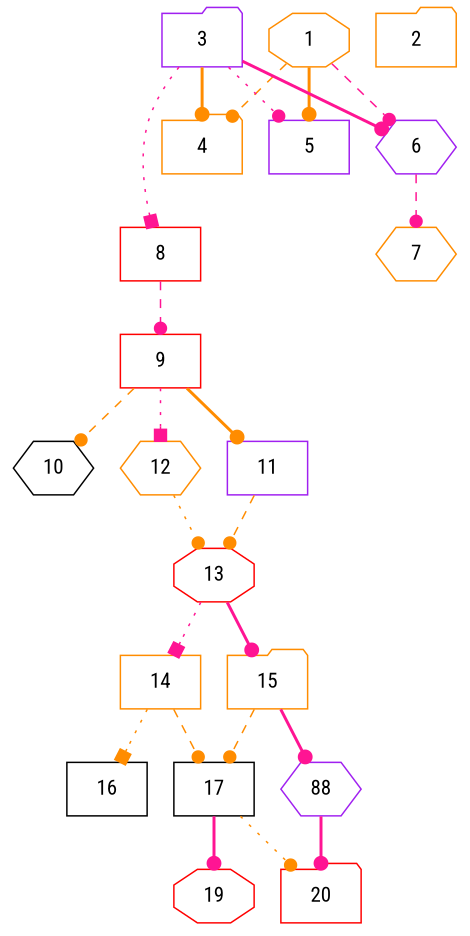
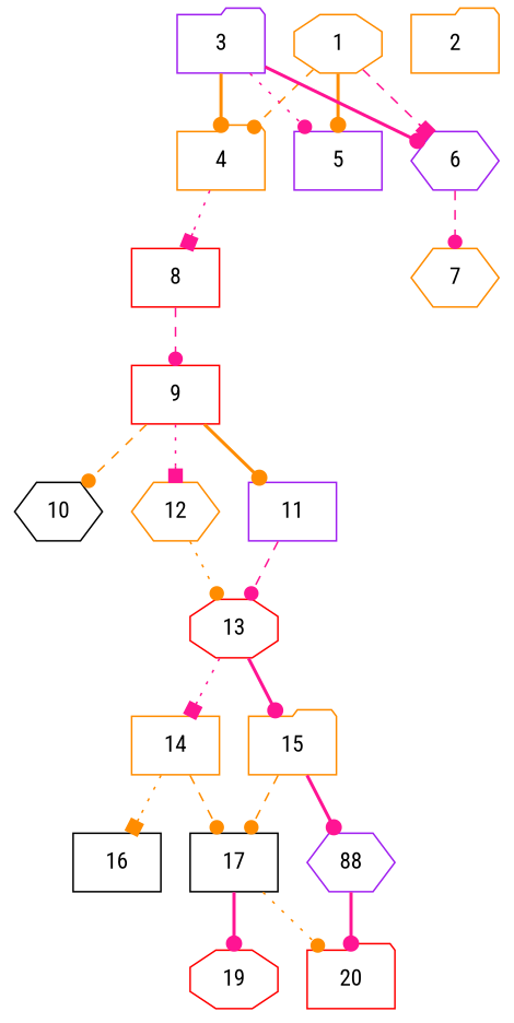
  digraph {
    fontname="Roboto Condensed"
    node [alpha=0.05 color=darkorange fontname="Roboto Condensed" shape=box]
    edge [arrowhead=dot color=deeppink fontname="Roboto Condensed" style=dashed]
    1 [alpha=0.04 expect_size=24687616 shape=octagon]
    4 [alpha=0.16 expect_size=49015808 shape=folder]
    5 [alpha=0.12 color=purple expect_size=22097920]
    6 [alpha=0.06 color=purple expect_size=34362368 shape=hexagon]
    8 [alpha=0.17 color=red expect_size=35667968]
    7 [alpha=0.02 expect_size=25412608 shape=hexagon]
    9 [alpha=0.10 color=red expect_size=9014272]
    2 [alpha=0.03 expect_size=44515328 shape=folder]
    3 [color=purple expect_size=44298240 shape=folder]
    10 [alpha=0.06 color=black expect_size=13889536 shape=hexagon]
    11 [alpha=0.17 color=purple expect_size=9336832]
    12 [alpha=0.09 expect_size=19019776 shape=hexagon]
    13 [alpha=0.08 color=red expect_size=26262528 shape=octagon]
    14 [alpha=0.00 expect_size=38796288]
    15 [alpha=0.02 expect_size=29222912 shape=folder]
    16 [color=black expect_size=10443776]
    17 [alpha=0.12 color=black expect_size=25416704]
    n18 [alpha=0.14 color=purple expect_size=29582336 label=88 shape=hexagon]
    19 [alpha=0.16 color=red expect_size=23455744 shape=octagon]
    20 [color=red expect_size=47399936 shape=folder]
    1 -> 4 [color=darkorange]
    1 -> 5 [color=darkorange style=bold]
-   1 -> 6
-   3 -> 8 [arrowhead=box style=dotted]
+   1 -> 6 [arrowhead=box]
+   4 -> 8 [arrowhead=box style=dotted]
    6 -> 7
    8 -> 9
    9 -> 10 [color=darkorange]
    9 -> 11 [color=darkorange style=bold]
    9 -> 12 [arrowhead=box style=dotted]
    3 -> 4 [color=darkorange style=bold]
    3 -> 5 [style=dotted]
    3 -> 6 [style=bold]
-   11 -> 13 [color=darkorange]
+   11 -> 13
    12 -> 13 [color=darkorange style=dotted]
    13 -> 14 [arrowhead=box style=dotted]
    13 -> 15 [style=bold]
    14 -> 16 [arrowhead=box color=darkorange style=dotted]
    14 -> 17 [color=darkorange]
    15 -> 17 [color=darkorange]
    15 -> n18 [style=bold]
    17 -> 19 [style=bold]
    17 -> 20 [color=darkorange style=dotted]
    n18 -> 20 [style=bold]
  }
